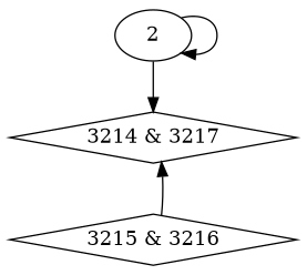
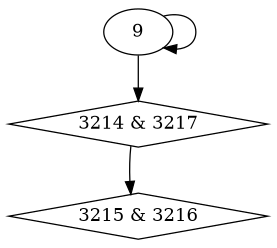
  digraph {
    node [shape=diamond]
    n1 [label="3214 & 3217"]
    n2 [label="3215 & 3216"]
-   2 [shape=""]
-   n2 -> n1
+   2 [label=9 shape=""]
+   n1 -> n2
    2 -> n1
    2 -> 2
  }
